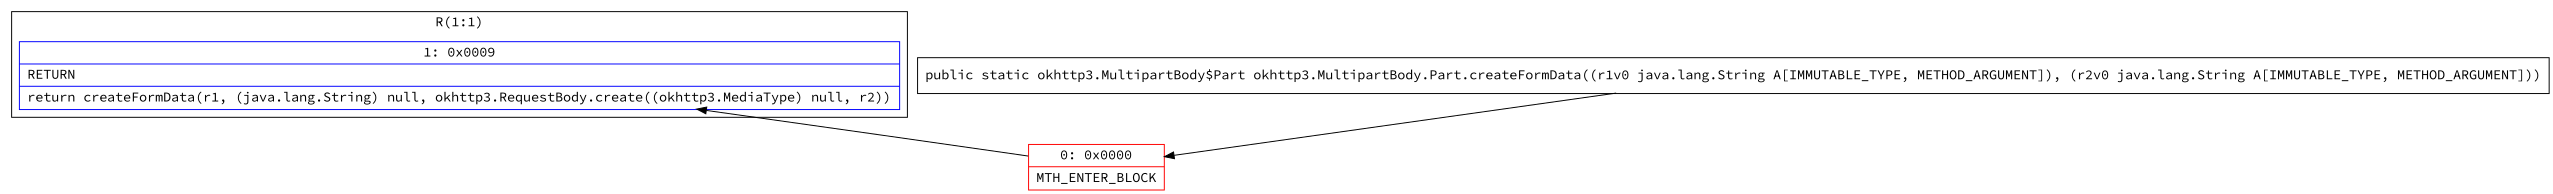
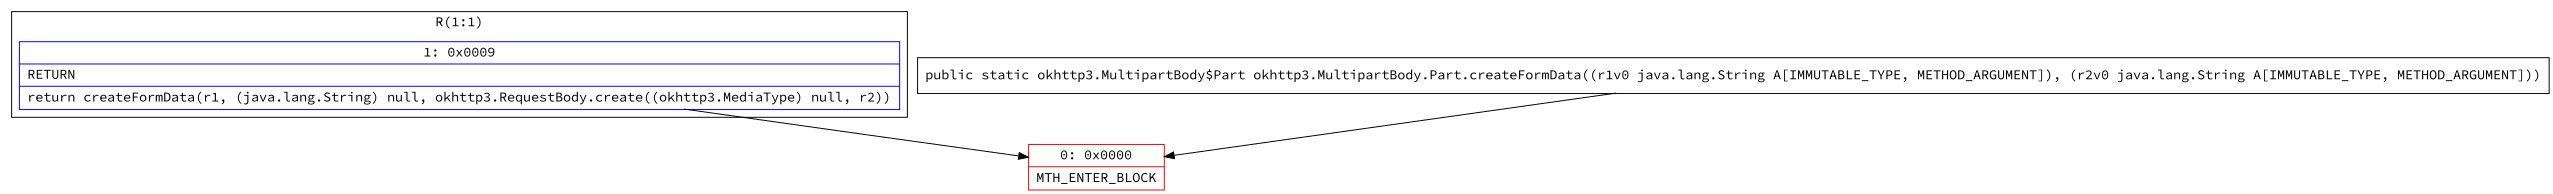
  digraph {
    fontname="Source Code Pro"
    node [shape=record fontname="Source Code Pro"]
    edge [fontname="Source Code Pro"]
    n1 [color=blue label="{1\:\ 0x0009|RETURN\l|return createFormData(r1, (java.lang.String) null, okhttp3.RequestBody.create((okhttp3.MediaType) null, r2))\l}"]
    n2 [color=red label="{0\:\ 0x0000|MTH_ENTER_BLOCK\l}"]
    n3 [label="{public static okhttp3.MultipartBody$Part okhttp3.MultipartBody.Part.createFormData((r1v0 java.lang.String A[IMMUTABLE_TYPE, METHOD_ARGUMENT]), (r2v0 java.lang.String A[IMMUTABLE_TYPE, METHOD_ARGUMENT])) }"]
    subgraph cluster_1 {
      label="R(1:1)"
      n1
    }
-   n2 -> n1
+   n1 -> n2
    n3 -> n2
  }
